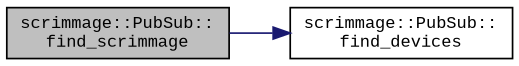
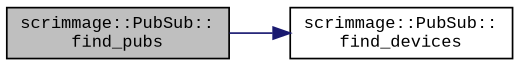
  digraph {
    rankdir=LR
    fontname="Liberation Mono"
    node [color=black fontname="Liberation Mono" fontsize=10 shape=record style=filled]
-   n1 [fillcolor=grey75 fontcolor=black height=0.2 label="scrimmage::PubSub::\lfind_scrimmage" width=0.4]
+   n1 [fillcolor=grey75 fontcolor=black height=0.2 label="scrimmage::PubSub::\lfind_pubs" width=0.4]
    n2 [fillcolor=white height=0.2 label="scrimmage::PubSub::\lfind_devices" width=0.4]
    n1 -> n2 [color=midnightblue fontname="Liberation Mono" fontsize=10 labelfontname=Helvetica labelfontsize=10 style=solid]
  }
